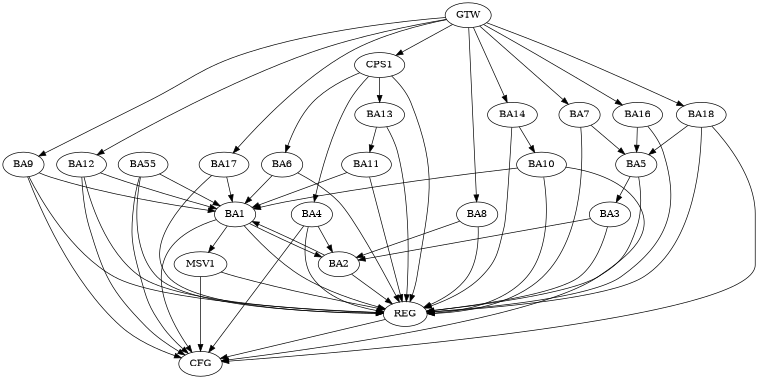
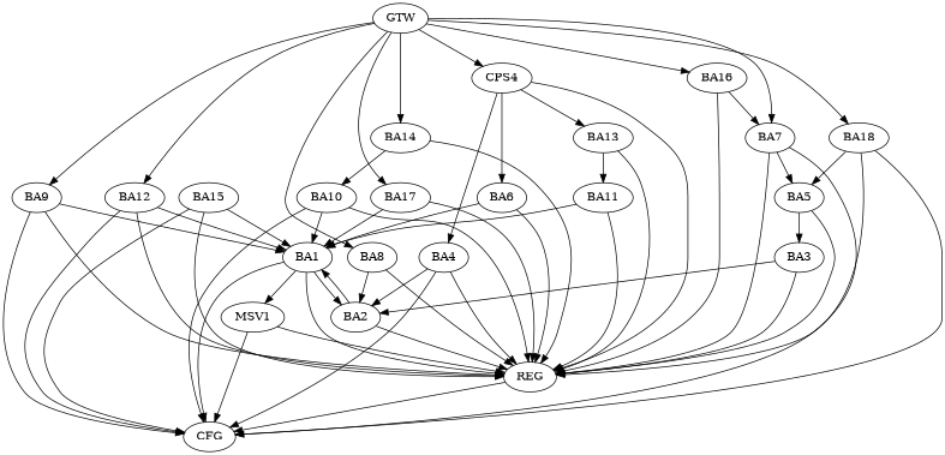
  strict digraph {
    n1 [label=BA1]
    n2 [label=BA2]
    n3 [label=REG]
    n4 [label=CFG]
    n5 [label=MSV1]
    n6 [label=BA3]
    n7 [label=BA4]
    n8 [label=BA5]
    n9 [label=BA6]
    n10 [label=BA7]
    n11 [label=BA8]
    n12 [label=BA9]
    n13 [label=BA10]
    n14 [label=BA11]
    n15 [label=BA12]
    n16 [label=BA13]
    n17 [label=BA14]
-   n18 [label=BA55]
+   n18 [label=BA15]
    n19 [label=BA16]
    n20 [label=BA17]
    n21 [label=BA18]
-   n22 [label=CPS1]
+   n22 [label=CPS4]
    n23 [label=GTW]
    n1 -> n2
    n1 -> n3
    n1 -> n4
    n1 -> n5
    n2 -> n1
    n2 -> n3
    n3 -> n4
    n5 -> n3
    n5 -> n4
    n6 -> n2
    n6 -> n3
    n7 -> n2
    n7 -> n3
    n7 -> n4
    n8 -> n3
    n8 -> n6
    n9 -> n1
    n9 -> n3
    n10 -> n3
+   n10 -> n4
    n10 -> n8
    n11 -> n2
    n11 -> n3
    n12 -> n1
    n12 -> n3
    n12 -> n4
    n13 -> n1
    n13 -> n3
    n13 -> n4
    n14 -> n1
    n14 -> n3
    n15 -> n1
    n15 -> n3
    n15 -> n4
    n16 -> n3
    n16 -> n14
    n17 -> n3
    n17 -> n13
    n18 -> n1
    n18 -> n3
    n18 -> n4
    n19 -> n3
-   n19 -> n8
+   n19 -> n10
    n20 -> n1
    n20 -> n3
    n21 -> n3
    n21 -> n4
    n21 -> n8
    n22 -> n3
    n22 -> n7
    n22 -> n9
    n22 -> n16
    n23 -> n10
    n23 -> n11
    n23 -> n12
    n23 -> n15
    n23 -> n17
    n23 -> n19
    n23 -> n20
    n23 -> n21
    n23 -> n22
  }
